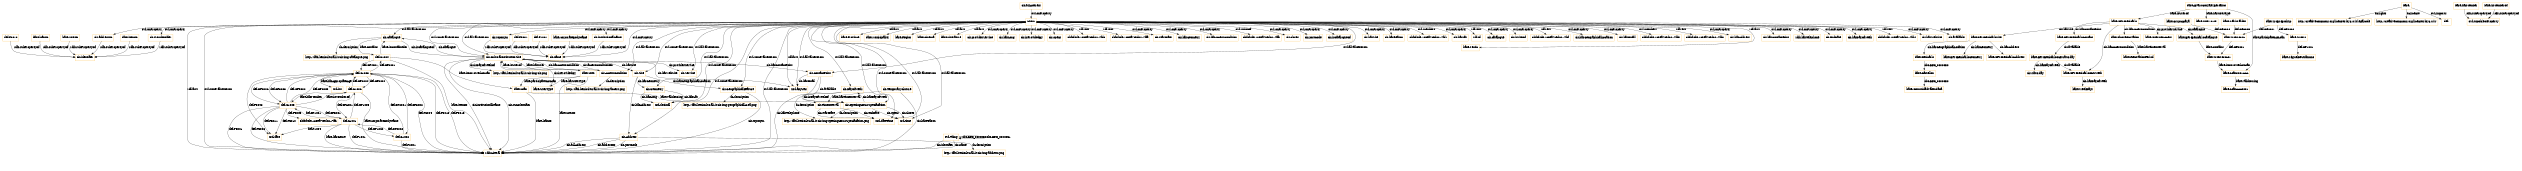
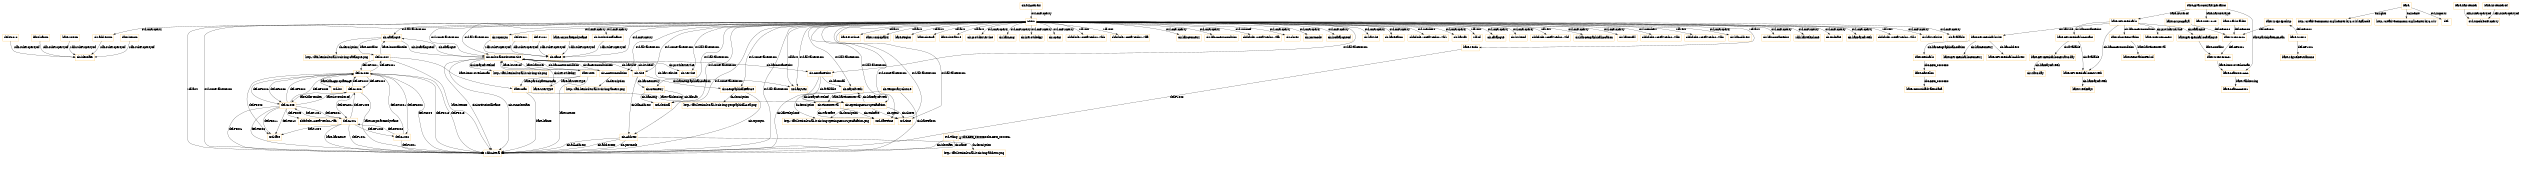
  digraph {
    rankdir=TB
    node [color=orange shape=rectangle]
    "cis:Catalogue"
    "cis:CulturalInstituteOrSite"
    "def:C1004"
    "http://dati.beniculturali.it/cis/img/catalogue.png"
    "rdfs:Literal"
    "cis:Site"
    "base:User"
    "cis:AccessCondition"
    "cis:Service"
    "cis:ContactPoint"
    "http://dati.beniculturali.it/cis/img/cis.png"
    "xsd:anyURI"
    "def:C1003"
    "base:Loan"
    "cis:TemporaryClosure"
    "cis:TimeInterval"
    "xsd:dateTime"
    "cis:DayOfWeek"
    "cis:OpeningHoursSpecification"
    "http://dati.beniculturali.it/cis/img/openingHoursSpecification.png"
    "xsd:time"
    "cis:Address"
    "cis:Geometry"
    "cis:GeographicalFeature"
    "http://dati.beniculturali.it/cis/img/address.png"
    "xsd:decimal"
    "http://dati.beniculturali.it/cis/img/geographicalArea.png"
    "def:C1006"
    "def:C1001"
    "def:C1005"
    "def:C1002"
    "xsd:date"
    "xsd:int"
    "3bf0f4de:185ea7c9d02:-7ffc"
    "base:UserType"
    "http://dati.beniculturali.it/cis/img/access.png"
    "base:Music"
    "owl:Thing"
    "base:BPMBenicarlo"
    "base:BPMBenicarloSite"
    "base:BPMBenicarloOHSWeek"
    "base:BPMBenicarloCatalogue"
    "base:BPMBenicarloContact"
    "base:FloorRenovation"
    "base:InternetAccess"
    "base:Benicarlo"
    "base:BPMBenicarloGeometry"
    "base:BPMBenicarloAddress"
    "base:WeekDays"
    "base:SMBM34A01"
    "base:BPMBenicarloOHSSaturday"
    "base:RenovationPeriod"
    "cis:Saturday"
    "base:Castellon"
    "base:Loan0001AAA"
    "base:LoanAAA0001"
    "cis:institutionalName"
    "cis:name"
    "base:"
    "http://creativecommons.org/licenses/by/3.0/it/legalcode"
    "http://creativecommons.org/licenses/by/3.0/it/"
    "def:"
    "def:P5001"
    "base:AlvaroGonzalezBerdasco"
    "base:User18-25"
    "base:itemID"
    "cis:identifier"
    "base:GrupoAnaya"
    "base:SMBM34A"
    "cis:addressID"
    "base:hasMember"
    "owl:topObjectProperty"
    "base:ComunidadValenciana"
    "def:P3013"
    "def:P1001"
    NULL
    "base:Province"
    "base:Municipality"
    "base:Region"
    "base:Cinema"
    "base:Literature"
    "cis:providesService"
    "cis:hasLong"
    "cis:isProvidedBy"
    "cis:opens"
    "3bf0f4de:185ea7c9d02:-7fd3"
    "3bf0f4de:185ea7c9d02:-7ffa"
-   "cis:startDate"
    "cis:hasGeometry"
    "cis:hasAccessCondition"
    "3bf0f4de:185ea7c9d02:-7ffb"
    "cis:closes"
    "cis:postCode"
    "cis:isCatalogueOf"
    "cis:toponym"
    "cis:hasSite"
    "cis:hasReason"
    "3bf0f4de:185ea7c9d02:-7fd1"
    "cis:hasLat"
    "rdf:nil"
    "cis:catalogue"
    "cis:isSiteOf"
    "3bf0f4de:185ea7c9d02:-7fcf"
    "cis:hasGeographicalLocation"
    "cis:hasEmail"
    "3bf0f4de:185ea7c9d02:-7fd5"
    "3bf0f4de:185ea7c9d02:-7fd0"
    "cis:hasAddress"
-   "cis:ISILIdentifier"
    "cis:hasContactPoint"
    n111 [label="rdfs:hasTelephone"]
    "cis:endDate"
    "cis:hasDayOfWeek"
    "3bf0f4de:185ea7c9d02:-7fd4"
    "cis:hasWebSite"
    "cis:available"
    "cis:fullAddress"
    "base:SMBMBookSp"
    "base:SMBM"
    "base:MiguelDeUnamuno"
    "base:isMemberOf"
    "base:loanID"
    "base:MarioValdes"
    "base:userID"
    "base:corporateBodyName"
    "cis:Catalogue" -> "cis:CulturalInstituteOrSite" [label="cis:isCatalogueOf"]
    "cis:Catalogue" -> "def:C1004" [label="base:contains"]
    "cis:Catalogue" -> "http://dati.beniculturali.it/cis/img/catalogue.png" [label="dc:description"]
    "cis:CulturalInstituteOrSite" -> "cis:Catalogue" [label="cis:catalogue"]
    "cis:CulturalInstituteOrSite" -> "rdfs:Literal" [label="cis:institutionalName"]
    "cis:CulturalInstituteOrSite" -> "rdfs:Literal" [label="cis:ISILIdentifier"]
    "cis:CulturalInstituteOrSite" -> "cis:Site" [label="cis:hasSite"]
    "cis:CulturalInstituteOrSite" -> "base:User" [label="base:hasUser"]
    "cis:CulturalInstituteOrSite" -> "cis:AccessCondition" [label="cis:hasAccessCondition"]
    "cis:CulturalInstituteOrSite" -> "cis:Service" [label="cis:providesService"]
    "cis:CulturalInstituteOrSite" -> "cis:ContactPoint" [label="cis:hasContactPoint"]
    "cis:CulturalInstituteOrSite" -> "http://dati.beniculturali.it/cis/img/cis.png" [label="cis:isDayOfWeekOf"]
    "cis:CulturalInstituteOrSite" -> "xsd:anyURI" [label="cis:hasWebSite"]
    "def:C1004" -> "cis:Catalogue" [label="base:isContainedIn"]
    "def:C1004" -> "rdfs:Literal" [label="base:itemID"]
    "def:C1004" -> "def:C1003" [label="def:OP4001"]
    "def:C1004" -> "base:Loan" [label="base:isBorrowedAtLoan"]
+   "cis:Site" -> "cis:CulturalInstituteOrSite" [label="cis:isSiteOf"]
    "cis:Site" -> "cis:Address" [label="cis:hasAddress"]
    "cis:Site" -> "cis:Geometry" [label="cis:hasGeometry"]
    "cis:Site" -> "cis:GeographicalFeature" [label="cis:hasGeographicalLocation"]
    "base:User" -> "cis:CulturalInstituteOrSite" [label="base:isUserOf"]
    "base:User" -> "rdfs:Literal" [label="base:userID"]
    "base:User" -> "base:Loan" [label="base:participatesAtLoan"]
    "base:User" -> "base:UserType" [label="base:hasUserType"]
    "cis:AccessCondition" -> "cis:CulturalInstituteOrSite" [label="cis:accessConditionFor"]
    "cis:AccessCondition" -> "http://dati.beniculturali.it/cis/img/access.png" [label="dc:description"]
    "cis:ContactPoint" -> "rdfs:Literal" [label="cis:hasTelephone"]
-   "cis:ContactPoint" -> "xsd:anyURI" [label="cis:hasEmail"]
+   "cis:ContactPoint" -> "cis:DayOfWeek" [label="cis:hasEmail"]
    "cis:ContactPoint" -> "cis:OpeningHoursSpecification" [label="cis:available"]
    "def:C1003" -> "def:C1004" [label="def:OP3001"]
    "def:C1003" -> "rdfs:Literal" [label="def:P3004"]
    "def:C1003" -> "rdfs:Literal" [label="def:P3013"]
    "def:C1003" -> "rdfs:Literal" [label="def:P3015"]
    "def:C1003" -> "def:C1006" [label="def:OP3004"]
    "def:C1003" -> "def:C1005" [label="def:OP3003"]
    "def:C1003" -> "def:C1005" [label="def:OP3006"]
    "def:C1003" -> "def:C1002" [label="def:OP3002"]
    "def:C1003" -> "xsd:date" [label="def:P3048"]
    "def:C1003" -> "xsd:int" [label="base:hasAppropiateAge"]
    "base:Loan" -> "rdfs:Literal" [label="base:loanID"]
    "base:Loan" -> "cis:TimeInterval" [label="base:validDuring"]
    "cis:TemporaryClosure" -> "rdfs:Literal" [label="cis:hasReason"]
    "cis:TemporaryClosure" -> "cis:TimeInterval" [label="base:hasTimeInterval"]
    "cis:TimeInterval" -> "xsd:dateTime" [label="cis:endDate"]
    "cis:TimeInterval" -> "xsd:dateTime" [label="cis:startDate"]
    "cis:DayOfWeek" -> "cis:OpeningHoursSpecification" [label="cis:isDayOfWeekOf"]
    "cis:DayOfWeek" -> "http://dati.beniculturali.it/cis/img/openingHoursSpecification.png" [label="dc:description"]
    "cis:OpeningHoursSpecification" -> "cis:DayOfWeek" [label="cis:hasDayOfWeek"]
    "cis:OpeningHoursSpecification" -> "http://dati.beniculturali.it/cis/img/openingHoursSpecification.png" [label="dc:description"]
    "cis:OpeningHoursSpecification" -> "xsd:time" [label="cis:opens"]
    "cis:OpeningHoursSpecification" -> "xsd:time" [label="cis:closes"]
    "cis:Address" -> "rdfs:Literal" [label="cis:addressID"]
    "cis:Address" -> "rdfs:Literal" [label="cis:postCode"]
    "cis:Address" -> "rdfs:Literal" [label="cis:fullAddress"]
    "cis:Address" -> "http://dati.beniculturali.it/cis/img/address.png" [label="dc:description"]
    "cis:Geometry" -> "xsd:decimal" [label="cis:hasLong"]
    "cis:Geometry" -> "xsd:decimal" [label="cis:hasLat"]
    "cis:GeographicalFeature" -> "rdfs:Literal" [label="cis:toponym"]
    "cis:GeographicalFeature" -> "http://dati.beniculturali.it/cis/img/geographicalArea.png" [label="dc:description"]
    "def:C1006" -> "rdfs:Literal" [label="base:corporateBodyName"]
    "def:C1006" -> "def:C1003" [label="def:OP6004"]
    "def:C1006" -> "def:C1001" [label="def:OP6001"]
    "def:C1006" -> "def:C1005" [label="base:hasMember"]
    "def:C1001" -> "rdfs:Literal" [label="base:hasGenre"]
    "def:C1001" -> "rdfs:Literal" [label="def:P1001"]
    "def:C1001" -> "def:C1006" [label="def:OP1005"]
    "def:C1001" -> "def:C1005" [label="def:OP1001"]
    "def:C1001" -> "def:C1002" [label="def:OP1002"]
    "def:C1001" -> "xsd:date" [label="def:P1004"]
    "def:C1005" -> "rdfs:Literal" [label="def:P5001"]
    "def:C1005" -> "rdfs:Literal" [label="def:P5008"]
    "def:C1005" -> "def:C1003" [label="def:OP3005"]
    "def:C1005" -> "def:C1003" [label="def:OP5002"]
    "def:C1005" -> "def:C1006" [label="base:isMemberOf"]
    "def:C1005" -> "def:C1001" [label="def:OP5001"]
    "def:C1005" -> "xsd:date" [label="def:P5011"]
    "def:C1005" -> "xsd:date" [label="def:P5010"]
    "def:C1005" -> "3bf0f4de:185ea7c9d02:-7ffc" [label="def:P5005"]
    "def:C1002" -> "rdfs:Literal" [label="def:P2001"]
    "def:C1002" -> "def:C1003" [label="def:OP2001"]
    "def:C1002" -> "def:C1001" [label="def:OP2002"]
    "base:UserType" -> "cis:CulturalInstituteOrSite" [label="cis:isProvidedBy"]
+   "base:Music" -> "rdfs:Literal" [label="def:P1008"]
    "owl:Thing" -> "rdfs:Literal" [label="cis:name"]
    "owl:Thing" -> "rdfs:Literal" [label="cis:identifier"]
    "owl:Thing" -> "owl:Thing" [label="obo:BFO_0000050"]
    "owl:Thing" -> "owl:Thing" [label="obo:BFO_0000051"]
    "base:BPMBenicarlo" -> "base:BPMBenicarloSite" [label="cis:hasSite"]
    "base:BPMBenicarlo" -> "base:BPMBenicarloOHSWeek" [label="cis:hasAccessCondition"]
    "base:BPMBenicarlo" -> "base:BPMBenicarloCatalogue" [label="cis:catalogue"]
    "base:BPMBenicarlo" -> "base:BPMBenicarloContact" [label="cis:hasContactPoint"]
    "base:BPMBenicarlo" -> "base:FloorRenovation" [label="cis:hasAccessCondition"]
    "base:BPMBenicarlo" -> "base:InternetAccess" [label="cis:providesService"]
    "base:BPMBenicarloSite" -> "base:Benicarlo" [label="cis:hasGeographicalLocation"]
    "base:BPMBenicarloSite" -> "base:BPMBenicarloGeometry" [label="cis:hasGeometry"]
    "base:BPMBenicarloSite" -> "base:BPMBenicarloAddress" [label="cis:hasAddress"]
    "base:BPMBenicarloOHSWeek" -> "base:WeekDays" [label="cis:hasDayOfWeek"]
    "base:BPMBenicarloCatalogue" -> "base:SMBM34A01" [label="base:contains"]
-   "base:BPMBenicarloOHSSaturday" -> "base:BPMBenicarloOHSWeek" [label="cis:available"]
+   "base:BPMBenicarloContact" -> "base:BPMBenicarloOHSWeek" [label="cis:available"]
    "base:BPMBenicarloContact" -> "base:BPMBenicarloOHSSaturday" [label="cis:available"]
    "base:FloorRenovation" -> "base:RenovationPeriod" [label="base:hasTimeInterval"]
    "base:Benicarlo" -> "base:Castellon" [label="obo:BFO_0000050"]
    "base:SMBM34A01" -> "base:Loan0001AAA" [label="base:isBorrowedAtLoan"]
    "base:BPMBenicarloOHSSaturday" -> "cis:Saturday" [label="cis:hasDayOfWeek"]
    "base:Castellon" -> "base:ComunidadValenciana" [label="obo:BFO_0000050"]
    "base:Loan0001AAA" -> "base:LoanAAA0001" [label="base:validDuring"]
    "cis:institutionalName" -> "cis:name" [label="rdfs:subPropertyOf"]
    "base:" -> "http://creativecommons.org/licenses/by/3.0/it/legalcode" [label="dc:rights"]
    "base:" -> "http://creativecommons.org/licenses/by/3.0/it/" [label="dc:license"]
    "base:" -> "def:" [label="owl:imports"]
    "def:P5001" -> "cis:name" [label="rdfs:subPropertyOf"]
    "base:AlvaroGonzalezBerdasco" -> "base:BPMBenicarlo" [label="base:isUserOf"]
    "base:AlvaroGonzalezBerdasco" -> "base:Loan0001AAA" [label="base:participatesAtLoan"]
    "base:AlvaroGonzalezBerdasco" -> "base:User18-25" [label="base:hasUserType"]
    "base:itemID" -> "cis:identifier" [label="rdfs:subPropertyOf"]
    "base:GrupoAnaya" -> "base:SMBM34A" [label="def:OP6004"]
    "base:SMBM34A" -> "base:SMBM34A01" [label="def:OP3001"]
    "cis:addressID" -> "cis:identifier" [label="rdfs:subPropertyOf"]
    "base:hasMember" -> "owl:topObjectProperty" [label="rdfs:subPropertyOf"]
    "def:P3013" -> "cis:identifier" [label="rdfs:subPropertyOf"]
    "def:P1001" -> "cis:name" [label="rdfs:subPropertyOf"]
    NULL -> "cis:Catalogue" [label="owl:allValuesFrom"]
    NULL -> "cis:CulturalInstituteOrSite" [label="owl:someValuesFrom"]
    NULL -> "cis:CulturalInstituteOrSite" [label="owl:allValuesFrom"]
    NULL -> "rdfs:Literal" [label="rdf:first"]
    NULL -> "rdfs:Literal" [label="owl:someValuesFrom"]
    NULL -> "rdfs:Literal" [label="owl:allValuesFrom"]
    NULL -> "cis:Site" [label="owl:someValuesFrom"]
    NULL -> "cis:AccessCondition" [label="owl:allValuesFrom"]
    NULL -> "cis:Service" [label="owl:allValuesFrom"]
    NULL -> "cis:ContactPoint" [label="owl:allValuesFrom"]
    NULL -> "xsd:anyURI" [label="rdf:first"]
    NULL -> "xsd:anyURI" [label="owl:allValuesFrom"]
    NULL -> "xsd:dateTime" [label="owl:someValuesFrom"]
    NULL -> "xsd:dateTime" [label="owl:allValuesFrom"]
    NULL -> "cis:DayOfWeek" [label="owl:allValuesFrom"]
    NULL -> "cis:OpeningHoursSpecification" [label="owl:allValuesFrom"]
    NULL -> "xsd:time" [label="owl:allValuesFrom"]
    NULL -> "cis:Address" [label="owl:someValuesFrom"]
    NULL -> "cis:Geometry" [label="owl:allValuesFrom"]
    NULL -> "cis:GeographicalFeature" [label="owl:someValuesFrom"]
    NULL -> "xsd:decimal" [label="owl:someValuesFrom"]
    NULL -> "base:Music" [label="rdf:first"]
    NULL -> "cis:institutionalName" [label="owl:onProperty"]
    NULL -> "cis:name" [label="owl:onProperty"]
    NULL -> "cis:addressID" [label="owl:onProperty"]
    NULL -> "base:Province" [label="rdf:first"]
    NULL -> "base:Municipality" [label="rdf:first"]
    NULL -> "base:Region" [label="rdf:first"]
    NULL -> "base:Cinema" [label="rdf:first"]
    NULL -> "base:Literature" [label="rdf:first"]
    NULL -> "cis:providesService" [label="owl:onProperty"]
    NULL -> "cis:hasLong" [label="owl:onProperty"]
    NULL -> "cis:isProvidedBy" [label="owl:onProperty"]
    NULL -> "cis:opens" [label="owl:onProperty"]
    NULL -> "3bf0f4de:185ea7c9d02:-7fd3" [label="rdf:rest"]
    NULL -> "3bf0f4de:185ea7c9d02:-7ffa" [label="rdf:rest"]
-   NULL -> "cis:startDate" [label="owl:onProperty"]
    NULL -> "cis:hasGeometry" [label="owl:onProperty"]
    NULL -> "cis:hasAccessCondition" [label="owl:onProperty"]
    NULL -> "3bf0f4de:185ea7c9d02:-7ffb" [label="owl:unionOf"]
    NULL -> "cis:closes" [label="owl:onProperty"]
    NULL -> "cis:postCode" [label="owl:onProperty"]
    NULL -> "cis:isCatalogueOf" [label="owl:onProperty"]
    NULL -> "cis:toponym" [label="owl:onProperty"]
    NULL -> "cis:hasSite" [label="owl:onProperty"]
    NULL -> "cis:hasReason" [label="owl:onProperty"]
    NULL -> "3bf0f4de:185ea7c9d02:-7fd1" [label="owl:members"]
    NULL -> "cis:hasLat" [label="owl:onProperty"]
    NULL -> "rdf:nil" [label="rdf:rest"]
    NULL -> "cis:catalogue" [label="owl:onProperty"]
    NULL -> "cis:isSiteOf" [label="owl:onProperty"]
    NULL -> "3bf0f4de:185ea7c9d02:-7fcf" [label="rdf:rest"]
    NULL -> "cis:hasGeographicalLocation" [label="owl:onProperty"]
    NULL -> "cis:hasEmail" [label="owl:onProperty"]
    NULL -> "3bf0f4de:185ea7c9d02:-7fd5" [label="owl:members"]
    NULL -> "3bf0f4de:185ea7c9d02:-7fd0" [label="rdf:rest"]
    NULL -> "cis:hasAddress" [label="owl:onProperty"]
-   NULL -> "cis:ISILIdentifier" [label="owl:onProperty"]
    NULL -> "cis:hasContactPoint" [label="owl:onProperty"]
    NULL -> n111 [label="owl:onProperty"]
    NULL -> "cis:endDate" [label="owl:onProperty"]
    NULL -> "cis:hasDayOfWeek" [label="owl:onProperty"]
    NULL -> "3bf0f4de:185ea7c9d02:-7fd4" [label="rdf:rest"]
    NULL -> "cis:hasWebSite" [label="owl:onProperty"]
    NULL -> "cis:available" [label="owl:onProperty"]
    "cis:toponym" -> "cis:name" [label="rdfs:subPropertyOf"]
-   "cis:ISILIdentifier" -> "cis:identifier" [label="rdfs:subPropertyOf"]
    "cis:fullAddress" -> NULL [label="owl:onProperty"]
    "base:SMBMBookSp" -> "base:SMBM34A" [label="def:OP2001"]
-   "base:SMBMBookSp" -> "base:SMBM" [label="def:OP2002"]
+   "base:SMBM" -> "base:SMBMBookSp" [label="def:OP2002"]
    "base:SMBM" -> "base:MiguelDeUnamuno" [label="def:OP1001"]
    "base:isMemberOf" -> "owl:topObjectProperty" [label="rdfs:subPropertyOf"]
    "base:loanID" -> "cis:identifier" [label="rdfs:subPropertyOf"]
    "base:MarioValdes" -> "base:SMBM34A" [label="def:OP3005"]
    "base:userID" -> "cis:identifier" [label="rdfs:subPropertyOf"]
    "base:corporateBodyName" -> "cis:name" [label="rdfs:subPropertyOf"]
  }
